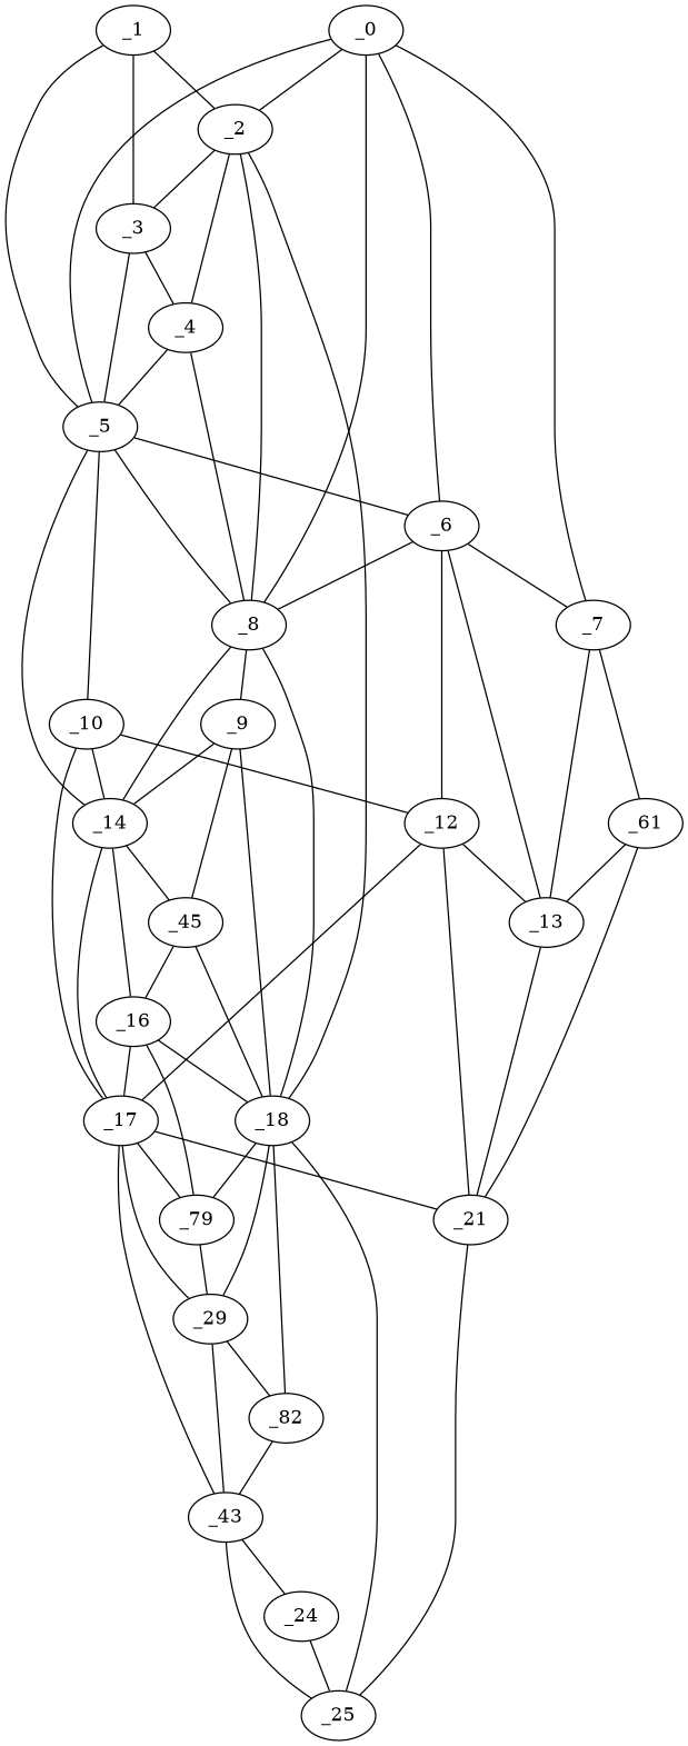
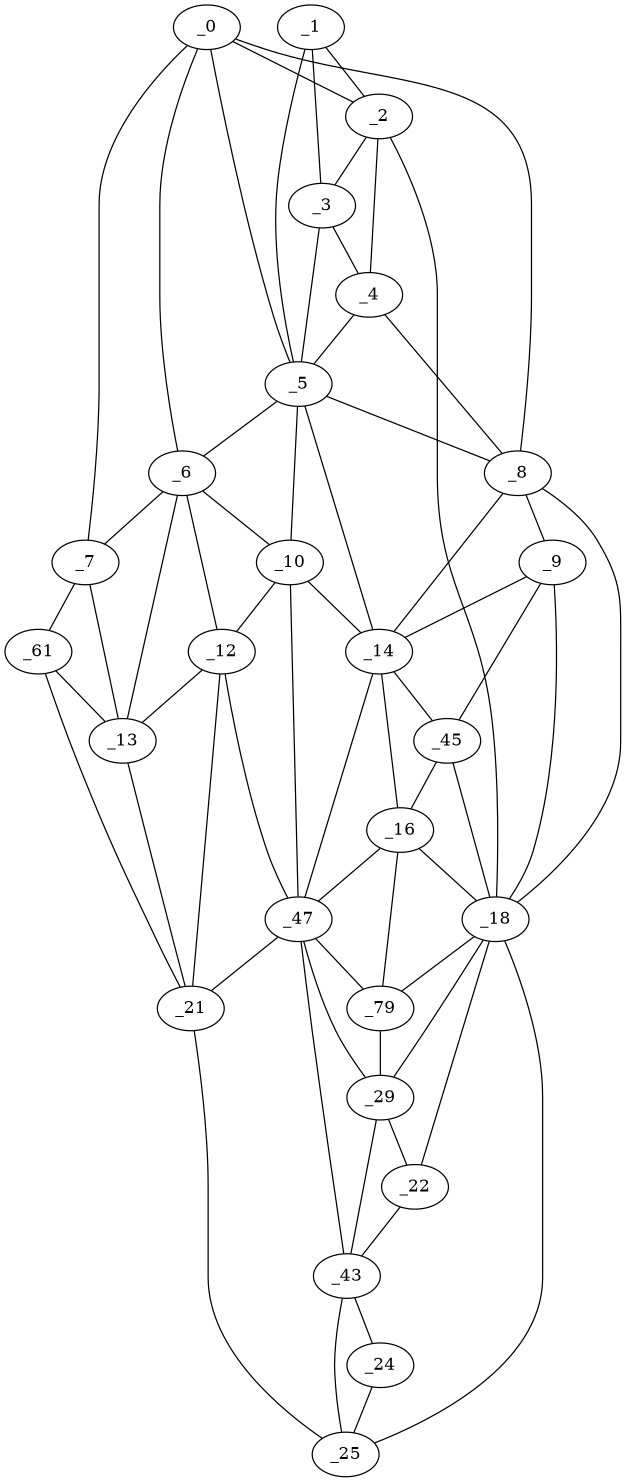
  graph {
    node [x=63 y=38]
    edge [valence=2]
    _0 [x=4]
    _2 [x=20 y=29]
    _5 [x=37 y=52]
    _6 [x=49 y=85]
    _7 [x=51 y=103]
    _8 [x=53 y=33]
    _1 [x=17 y=39]
    _3 [x=29 y=34]
    _4 [x=33 y=33]
    _18 [x=93 y=27]
    _10 [y=72]
    _14 [x=68 y=47]
    _12 [x=64 y=83]
    _13 [x=64 y=87]
    n15 [label=_61 y=103]
    _9 [x=61 y=34]
    n17 [label=_79 x=95]
    n18 [label=_29 x=103 y=40]
-   _22 [x=115 y=28 label=_82]
+   _22 [x=115 y=28]
    _25 [x=126 y=50]
-   _17 [x=87 y=52]
+   _17 [x=87 y=52 label=_47]
    n22 [label=_45 x=70 y=35]
    _16 [x=79 y=36]
    _21 [x=109 y=93]
    n25 [label=_43 x=115 y=42]
    _24 [x=126 y=37]
    _0 -- _2 [valence=1]
    _0 -- _5
    _0 -- _6
    _0 -- _7 [valence=1]
    _0 -- _8
-   _2 -- _8
    _2 -- _3 [valence=1]
    _2 -- _4
    _2 -- _18 [valence=1]
    _5 -- _6
    _5 -- _8
    _5 -- _10
    _5 -- _14
    _6 -- _7
-   _6 -- _8
+   _6 -- _10
    _6 -- _12 [valence=1]
    _6 -- _13 [valence=1]
    _7 -- _13
    _7 -- n15 [valence=1]
    _8 -- _18
    _8 -- _14 [valence=1]
    _8 -- _9
    _1 -- _2
    _1 -- _5
    _1 -- _3
    _3 -- _5
    _3 -- _4 [valence=1]
    _4 -- _5
    _4 -- _8 [valence=1]
    _18 -- n17
    _18 -- n18 [valence=1]
    _18 -- _22 [valence=1]
    _18 -- _25 [valence=1]
    _10 -- _14 [valence=1]
    _10 -- _12
    _10 -- _17
    _14 -- _17
    _14 -- n22
    _14 -- _16 [valence=1]
    _12 -- _13
    _12 -- _17 [valence=1]
    _12 -- _21 [valence=1]
    _13 -- _21
    n15 -- _13
    n15 -- _21 [valence=1]
    _9 -- _18
    _9 -- _14
    _9 -- n22
    n17 -- n18 [valence=1]
    n18 -- _22
    n18 -- n25
    _22 -- n25 [valence=1]
    _17 -- n17 [valence=1]
    _17 -- n18 [valence=1]
    _17 -- _21 [valence=1]
    _17 -- n25
    n22 -- _18
    n22 -- _16
    _16 -- _18
    _16 -- n17
    _16 -- _17
    _21 -- _25 [valence=1]
    n25 -- _25
    n25 -- _24
    _24 -- _25 [valence=1]
  }
